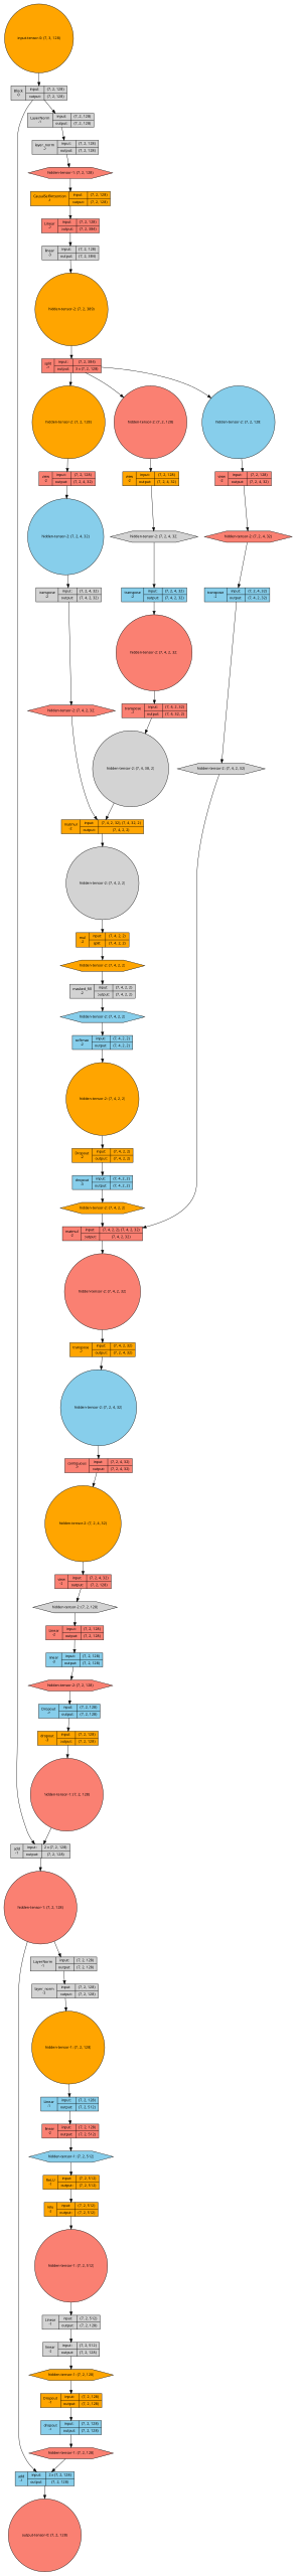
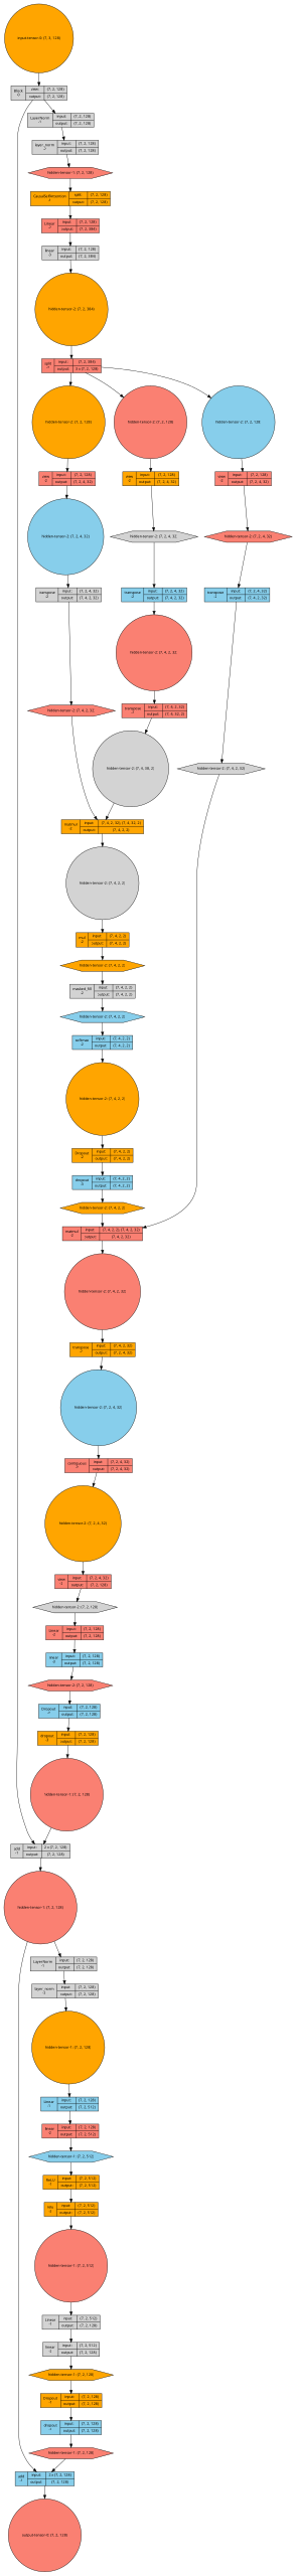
  strict digraph {
    ordering=in
    node [align=left fillcolor=salmon fontname="Linux libertine" fontsize=10 ranksep=0.1 shape=record style=filled]
    edge [fontsize=10]
    n1 [fillcolor=orange height=0.2 label="input-tensor-0: (7, 3, 128)" shape=circle]
-   n2 [fillcolor=lightgrey height=0.2 label="Block\n-0|{input:|output:}|{(7, 2, 128)|(7, 2, 128)}"]
+   n2 [fillcolor=lightgrey height=0.2 label="Block\n-0|{view:|output:}|{(7, 2, 128)|(7, 2, 128)}"]
    n3 [fillcolor=lightgrey height=0.2 label="LayerNorm\n-1|{input:|output:}|{(7, 2, 128)|(7, 2, 128)}"]
    n4 [fillcolor=lightgrey height=0.2 label="add\n-1|{input:|output:}|{2 x (7, 2, 128)|(7, 2, 128)}"]
    n5 [fillcolor=lightgrey height=0.2 label="layer_norm\n-2|{input:|output:}|{(7, 2, 128)|(7, 2, 128)}"]
    n6 [height=0.2 label="hidden-tensor-1: (7, 2, 128)" shape=circle]
    n7 [height=0.2 label="hidden-tensor-1: (7, 2, 128)" shape=hexagon]
-   n8 [fillcolor=orange height=0.2 label="CausalSelfAttention\n-1|{input:|output:}|{(7, 2, 128)|(7, 2, 128)}"]
+   n8 [fillcolor=orange height=0.2 label="CausalSelfAttention\n-1|{split:|output:}|{(7, 2, 128)|(7, 2, 128)}"]
    n9 [height=0.2 label="Linear\n-2|{input:|output:}|{(7, 2, 128)|(7, 2, 384)}"]
    n10 [fillcolor=lightgrey height=0.2 label="linear\n-3|{input:|output:}|{(7, 2, 128)|(7, 2, 384)}"]
-   n11 [fillcolor=orange height=0.2 label="hidden-tensor-2: (7, 2, 389)" shape=circle]
+   n11 [fillcolor=orange height=0.2 label="hidden-tensor-2: (7, 2, 384)" shape=circle]
    n12 [height=0.2 label="split\n-2|{input:|output:}|{(7, 2, 384)|3 x (7, 2, 128)}"]
    n13 [fillcolor=orange height=0.2 label="hidden-tensor-2: (7, 2, 128)" shape=circle]
    n14 [height=0.2 label="hidden-tensor-2: (7, 2, 128)" shape=circle]
    n15 [fillcolor=skyblue height=0.2 label="hidden-tensor-2: (7, 2, 128)" shape=circle]
    n16 [height=0.2 label="view\n-2|{input:|output:}|{(7, 2, 128)|(7, 2, 4, 32)}"]
    n17 [fillcolor=orange height=0.2 label="view\n-2|{input:|output:}|{(7, 2, 128)|(7, 2, 4, 32)}"]
    n18 [height=0.2 label="view\n-2|{input:|output:}|{(7, 2, 128)|(7, 2, 4, 32)}"]
    n19 [fillcolor=skyblue height=0.2 label="hidden-tensor-2: (7, 2, 4, 32)" shape=circle]
    n20 [fillcolor=lightgrey height=0.2 label="transpose\n-2|{input:|output:}|{(7, 2, 4, 32)|(7, 4, 2, 32)}"]
    n21 [height=0.2 label="hidden-tensor-2: (7, 4, 2, 32)" shape=hexagon]
    n22 [fillcolor=orange height=0.2 label="matmul\n-2|{input:|output:}|{(7, 4, 2, 32), (7, 4, 32, 2)|(7, 4, 2, 2)}"]
    n23 [fillcolor=lightgrey height=0.2 label="hidden-tensor-2: (7, 4, 2, 2)" shape=circle]
-   n24 [fillcolor=orange height=0.2 label="mul\n-2|{input:|split:}|{(7, 4, 2, 2)|(7, 4, 2, 2)}"]
+   n24 [fillcolor=orange height=0.2 label="mul\n-2|{input:|output:}|{(7, 4, 2, 2)|(7, 4, 2, 2)}"]
    n25 [fillcolor=orange height=0.2 label="hidden-tensor-2: (7, 4, 2, 2)" shape=hexagon]
    n26 [fillcolor=lightgrey height=0.2 label="masked_fill\n-2|{input:|output:}|{(7, 4, 2, 2)|(7, 4, 2, 2)}"]
    n27 [fillcolor=skyblue height=0.2 label="hidden-tensor-2: (7, 4, 2, 2)" shape=hexagon]
    n28 [fillcolor=skyblue height=0.2 label="softmax\n-2|{input:|output:}|{(7, 4, 2, 2)|(7, 4, 2, 2)}"]
    n29 [fillcolor=orange height=0.2 label="hidden-tensor-2: (7, 4, 2, 2)" shape=circle]
    n30 [fillcolor=orange height=0.2 label="Dropout\n-2|{input:|output:}|{(7, 4, 2, 2)|(7, 4, 2, 2)}"]
    n31 [fillcolor=skyblue height=0.2 label="dropout\n-3|{input:|output:}|{(7, 4, 2, 2)|(7, 4, 2, 2)}"]
    n32 [fillcolor=orange height=0.2 label="hidden-tensor-2: (7, 4, 2, 2)" shape=hexagon]
    n33 [height=0.2 label="matmul\n-2|{input:|output:}|{(7, 4, 2, 2), (7, 4, 2, 32)|(7, 4, 2, 32)}"]
    n34 [height=0.2 label="hidden-tensor-2: (7, 4, 2, 32)" shape=circle]
    n35 [fillcolor=orange height=0.2 label="transpose\n-2|{input:|output:}|{(7, 4, 2, 32)|(7, 2, 4, 32)}"]
    n36 [fillcolor=skyblue height=0.2 label="hidden-tensor-2: (7, 2, 4, 32)" shape=circle]
    n37 [height=0.2 label="contiguous\n-2|{input:|output:}|{(7, 2, 4, 32)|(7, 2, 4, 32)}"]
    n38 [fillcolor=orange height=0.2 label="hidden-tensor-2: (7, 2, 4, 32)" shape=circle]
    n39 [height=0.2 label="view\n-2|{input:|output:}|{(7, 2, 4, 32)|(7, 2, 128)}"]
    n40 [fillcolor=lightgrey height=0.2 label="hidden-tensor-2: (7, 2, 128)" shape=hexagon]
    n41 [height=0.2 label="Linear\n-2|{input:|output:}|{(7, 2, 128)|(7, 2, 128)}"]
    n42 [fillcolor=skyblue height=0.2 label="linear\n-3|{input:|output:}|{(7, 2, 128)|(7, 2, 128)}"]
    n43 [height=0.2 label="hidden-tensor-2: (7, 2, 128)" shape=hexagon]
    n44 [fillcolor=skyblue height=0.2 label="Dropout\n-2|{input:|output:}|{(7, 2, 128)|(7, 2, 128)}"]
    n45 [fillcolor=orange height=0.2 label="dropout\n-3|{input:|output:}|{(7, 2, 128)|(7, 2, 128)}"]
    n46 [height=0.2 label="hidden-tensor-1: (7, 2, 128)" shape=circle]
    n47 [fillcolor=lightgrey height=0.2 label="LayerNorm\n-1|{input:|output:}|{(7, 2, 128)|(7, 2, 128)}"]
    n48 [fillcolor=skyblue height=0.2 label="add\n-1|{input:|output:}|{2 x (7, 2, 128)|(7, 2, 128)}"]
    n49 [fillcolor=lightgrey height=0.2 label="layer_norm\n-2|{input:|output:}|{(7, 2, 128)|(7, 2, 128)}"]
    n50 [height=0.2 label="output-tensor-0: (7, 2, 128)" shape=circle]
    n51 [fillcolor=orange height=0.2 label="hidden-tensor-1: (7, 2, 128)" shape=circle]
    n52 [fillcolor=skyblue height=0.2 label="Linear\n-1|{input:|output:}|{(7, 2, 128)|(7, 2, 512)}"]
    n53 [height=0.2 label="linear\n-2|{input:|output:}|{(7, 2, 128)|(7, 2, 512)}"]
    n54 [fillcolor=skyblue height=0.2 label="hidden-tensor-1: (7, 2, 512)" shape=hexagon]
    n55 [fillcolor=orange height=0.2 label="ReLU\n-1|{input:|output:}|{(7, 2, 512)|(7, 2, 512)}"]
    n56 [fillcolor=orange height=0.2 label="relu\n-2|{input:|output:}|{(7, 2, 512)|(7, 2, 512)}"]
    n57 [height=0.2 label="hidden-tensor-1: (7, 2, 512)" shape=circle]
    n58 [fillcolor=lightgrey height=0.2 label="Linear\n-1|{input:|output:}|{(7, 2, 512)|(7, 2, 128)}"]
    n59 [fillcolor=lightgrey height=0.2 label="linear\n-2|{input:|output:}|{(7, 2, 512)|(7, 2, 128)}"]
    n60 [fillcolor=orange height=0.2 label="hidden-tensor-1: (7, 2, 128)" shape=hexagon]
    n61 [fillcolor=orange height=0.2 label="Dropout\n-1|{input:|output:}|{(7, 2, 128)|(7, 2, 128)}"]
    n62 [fillcolor=skyblue height=0.2 label="dropout\n-2|{input:|output:}|{(7, 2, 128)|(7, 2, 128)}"]
    n63 [height=0.2 label="hidden-tensor-1: (7, 2, 128)" shape=hexagon]
    n64 [fillcolor=lightgrey height=0.2 label="hidden-tensor-2: (7, 2, 4, 32)" shape=hexagon]
    n65 [fillcolor=skyblue height=0.2 label="transpose\n-2|{input:|output:}|{(7, 2, 4, 32)|(7, 4, 2, 32)}"]
    n66 [height=0.2 label="hidden-tensor-2: (7, 4, 2, 32)" shape=circle]
    n67 [height=0.2 label="transpose\n-2|{input:|output:}|{(7, 4, 2, 32)|(7, 4, 32, 2)}"]
    n68 [fillcolor=lightgrey height=0.2 label="hidden-tensor-2: (7, 4, 38, 2)" shape=circle]
    n69 [height=0.2 label="hidden-tensor-2: (7, 2, 4, 32)" shape=hexagon]
    n70 [fillcolor=skyblue height=0.2 label="transpose\n-2|{input:|output:}|{(7, 2, 4, 32)|(7, 4, 2, 32)}"]
    n71 [fillcolor=lightgrey height=0.2 label="hidden-tensor-2: (7, 4, 2, 32)" shape=hexagon]
    n1 -> n2
    n2 -> n3
    n2 -> n4
    n3 -> n5
    n4 -> n6
    n5 -> n7
    n6 -> n47
    n6 -> n48
    n7 -> n8
    n8 -> n9
    n9 -> n10
    n10 -> n11
    n11 -> n12
    n12 -> n13
    n12 -> n14
    n12 -> n15
    n13 -> n16
    n14 -> n17
    n15 -> n18
    n16 -> n19
    n17 -> n64
    n18 -> n69
    n19 -> n20
    n20 -> n21
    n21 -> n22
    n22 -> n23
    n23 -> n24
    n24 -> n25
    n25 -> n26
    n26 -> n27
    n27 -> n28
    n28 -> n29
    n29 -> n30
    n30 -> n31
    n31 -> n32
    n32 -> n33
    n33 -> n34
    n34 -> n35
    n35 -> n36
    n36 -> n37
    n37 -> n38
    n38 -> n39
    n39 -> n40
    n40 -> n41
    n41 -> n42
    n42 -> n43
    n43 -> n44
    n44 -> n45
    n45 -> n46
    n46 -> n4
    n47 -> n49
    n48 -> n50
    n49 -> n51
    n51 -> n52
    n52 -> n53
    n53 -> n54
    n54 -> n55
    n55 -> n56
    n56 -> n57
    n57 -> n58
    n58 -> n59
    n59 -> n60
    n60 -> n61
    n61 -> n62
    n62 -> n63
    n63 -> n48
    n64 -> n65
    n65 -> n66
    n66 -> n67
    n67 -> n68
    n68 -> n22
    n69 -> n70
    n70 -> n71
    n71 -> n33
  }
